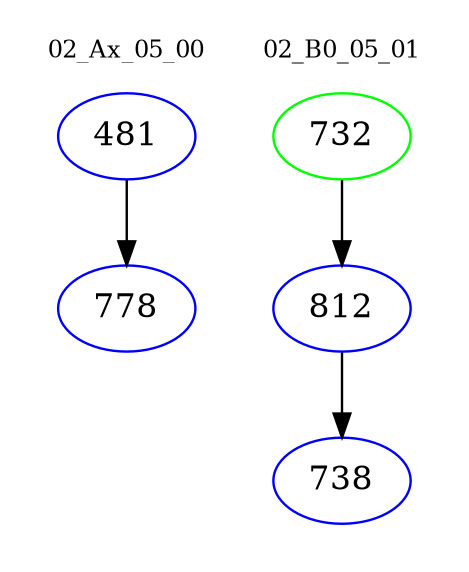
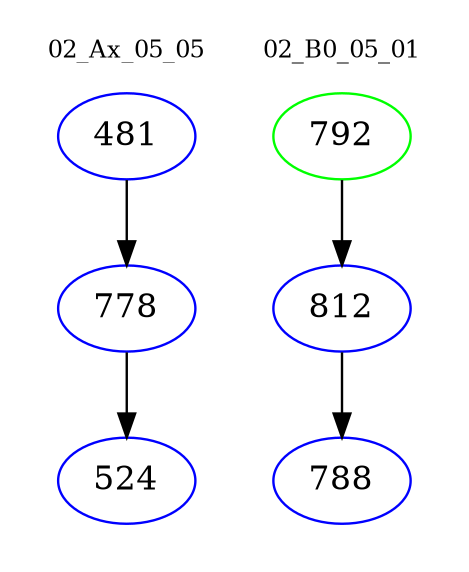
  digraph {
    node [color=blue]
    edge [color=black]
    n1 [label=481]
    n2 [label=778]
-   n4 [color=green label=732]
+   n3 [label=524]
+   n4 [color=green label=792]
    n5 [label=812]
-   n6 [label=738]
+   n6 [label=788]
    subgraph cluster_1 {
      color=white
      fontsize=10
-     label="02_Ax_05_00"
+     label="02_Ax_05_05"
      n1
      n2
+     n3
    }
    subgraph cluster_2 {
      color=white
      fontsize=10
      label="02_B0_05_01"
      n4
      n5
      n6
    }
    n1 -> n2
+   n2 -> n3
    n4 -> n5
    n5 -> n6
  }
